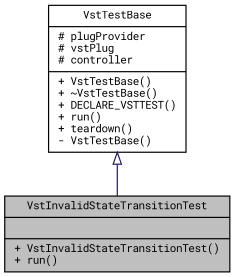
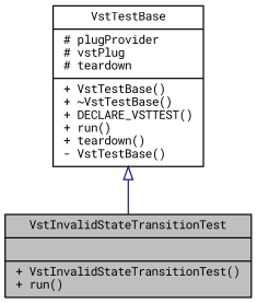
  digraph {
    fontname="Roboto Mono"
    node [color=black fontname="Roboto Mono" fontsize=9 shape=record]
    n1 [fillcolor=grey75 fontcolor=black height=0.2 label="{VstInvalidStateTransitionTest\n||+ VstInvalidStateTransitionTest()\l+ run()\l}" style=filled width=0.4]
-   n2 [height=0.2 label="{VstTestBase\n|# plugProvider\l# vstPlug\l# controller\l|+ VstTestBase()\l+ ~VstTestBase()\l+ DECLARE_VSTTEST()\l+ run()\l+ teardown()\l- VstTestBase()\l}" width=0.4]
+   n2 [height=0.2 label="{VstTestBase\n|# plugProvider\l# vstPlug\l# teardown\l|+ VstTestBase()\l+ ~VstTestBase()\l+ DECLARE_VSTTEST()\l+ run()\l+ teardown()\l- VstTestBase()\l}" width=0.4]
    n2 -> n1 [arrowtail=empty color=midnightblue dir=back fontname="Roboto Mono" fontsize=9 labelfontname=Arial labelfontsize=9 style=solid]
  }
